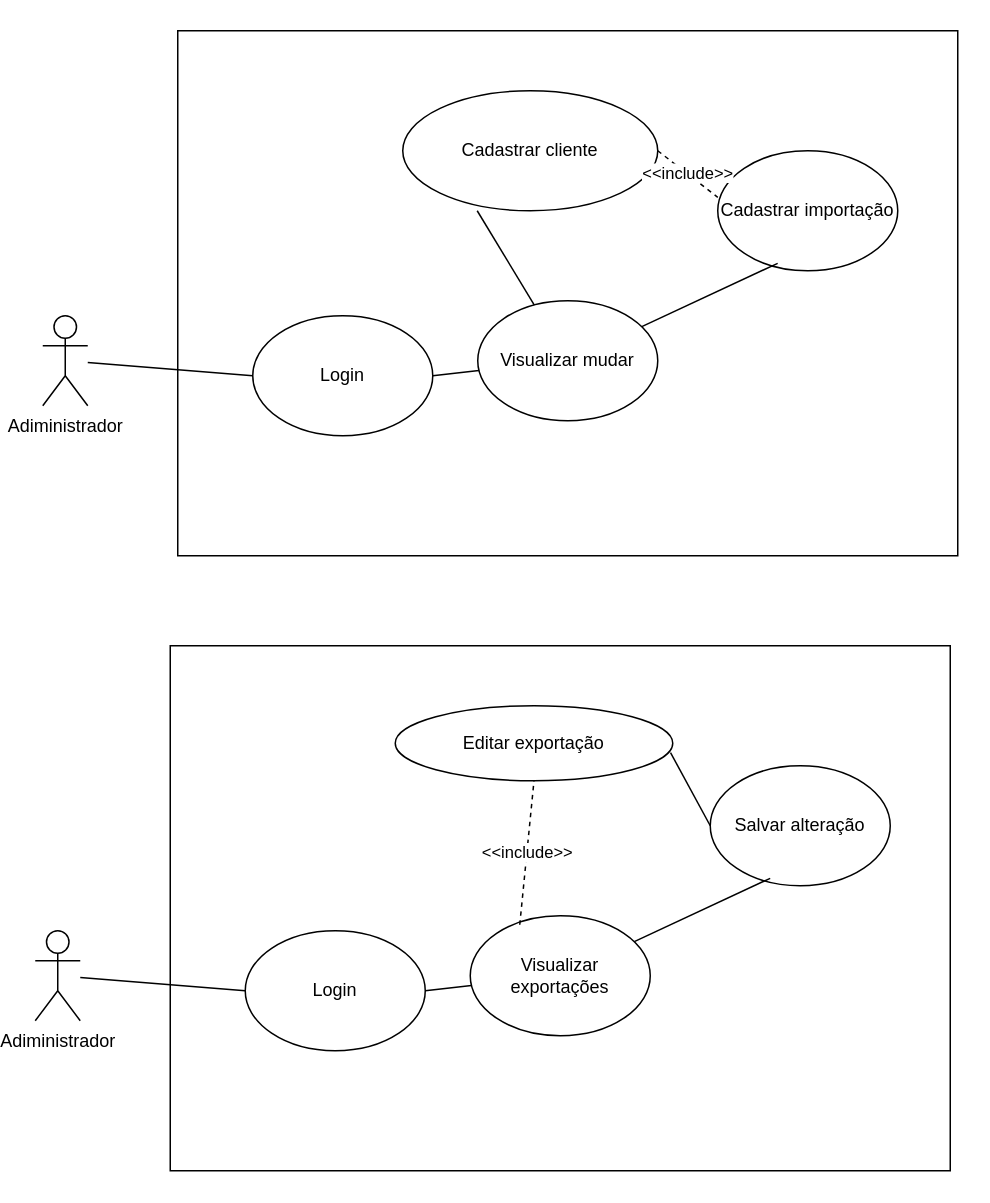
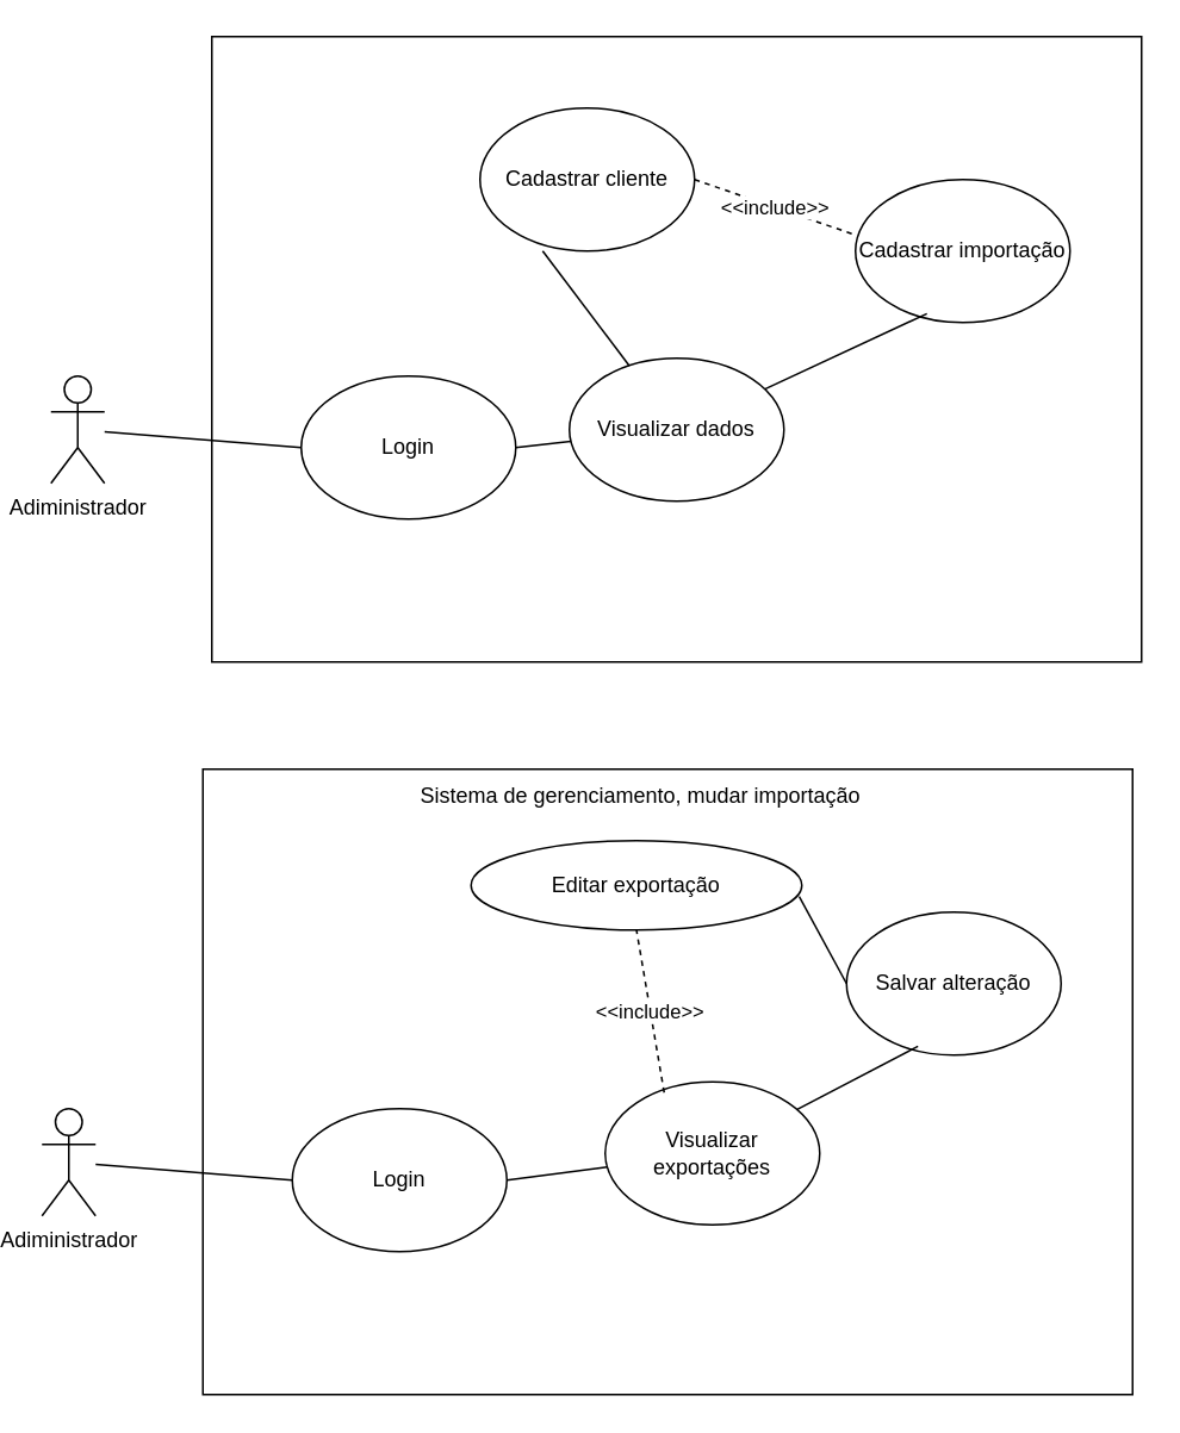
  <mxCell id="0" />
  <mxCell id="1" parent="0" />
  <mxCell id="2" value="" style="rounded=0;whiteSpace=wrap;html=1;" vertex="1" parent="1"><mxGeometry x="110" y="430" width="520" height="350" as="geometry" /></mxCell>
  <mxCell id="3" value="" style="rounded=0;whiteSpace=wrap;html=1;" vertex="1" parent="1"><mxGeometry x="115" y="20" width="520" height="350" as="geometry" /></mxCell>
  <mxCell id="4" value="&lt;div&gt;Adiministrador&lt;/div&gt;" style="shape=umlActor;verticalLabelPosition=bottom;verticalAlign=top;html=1;outlineConnect=0;" vertex="1" parent="1"><mxGeometry x="25" y="210" width="30" height="60" as="geometry" /></mxCell>
  <mxCell id="5" value="Login" style="ellipse;whiteSpace=wrap;html=1;" vertex="1" parent="1"><mxGeometry x="165" y="210" width="120" height="80" as="geometry" /></mxCell>
- <mxCell id="6" value="Cadastrar cliente" style="ellipse;whiteSpace=wrap;html=1;" vertex="1" parent="1"><mxGeometry x="265" y="60" width="170" height="80" as="geometry" /></mxCell>
+ <mxCell id="6" value="Cadastrar cliente" style="ellipse;whiteSpace=wrap;html=1;" vertex="1" parent="1"><mxGeometry x="265" y="60" width="120" height="80" as="geometry" /></mxCell>
  <mxCell id="7" value="Cadastrar importação" style="ellipse;whiteSpace=wrap;html=1;" vertex="1" parent="1"><mxGeometry x="475" y="100" width="120" height="80" as="geometry" /></mxCell>
  <mxCell id="8" value="&amp;lt;&amp;lt;include&amp;gt;&amp;gt;" style="endArrow=none;dashed=1;html=1;rounded=0;exitX=1;exitY=0.5;exitDx=0;exitDy=0;entryX=0;entryY=0.388;entryDx=0;entryDy=0;entryPerimeter=0;" edge="1" parent="1" source="6" target="7"><mxGeometry width="50" height="50" relative="1" as="geometry"><mxPoint x="361.667" y="530" as="sourcePoint" /><mxPoint x="385" y="320" as="targetPoint" /></mxGeometry></mxCell>
  <mxCell id="9" value="" style="endArrow=none;html=1;rounded=0;entryX=0;entryY=0.5;entryDx=0;entryDy=0;" edge="1" parent="1" source="4" target="5"><mxGeometry width="50" height="50" relative="1" as="geometry"><mxPoint x="335" y="370" as="sourcePoint" /><mxPoint x="385" y="320" as="targetPoint" /></mxGeometry></mxCell>
- <mxCell id="10" value="Visualizar mudar" style="ellipse;whiteSpace=wrap;html=1;" vertex="1" parent="1"><mxGeometry x="315" y="200" width="120" height="80" as="geometry" /></mxCell>
+ <mxCell id="10" value="Visualizar dados" style="ellipse;whiteSpace=wrap;html=1;" vertex="1" parent="1"><mxGeometry x="315" y="200" width="120" height="80" as="geometry" /></mxCell>
  <mxCell id="11" value="" style="endArrow=none;html=1;rounded=0;entryX=0.333;entryY=0.938;entryDx=0;entryDy=0;entryPerimeter=0;" edge="1" parent="1" source="10" target="7"><mxGeometry width="50" height="50" relative="1" as="geometry"><mxPoint x="335" y="370" as="sourcePoint" /><mxPoint x="385" y="320" as="targetPoint" /></mxGeometry></mxCell>
  <mxCell id="12" value="" style="endArrow=none;html=1;rounded=0;entryX=0.292;entryY=1;entryDx=0;entryDy=0;entryPerimeter=0;" edge="1" parent="1" source="10" target="6"><mxGeometry width="50" height="50" relative="1" as="geometry"><mxPoint x="335" y="370" as="sourcePoint" /><mxPoint x="385" y="320" as="targetPoint" /></mxGeometry></mxCell>
  <mxCell id="13" value="" style="endArrow=none;html=1;rounded=0;exitX=1;exitY=0.5;exitDx=0;exitDy=0;" edge="1" parent="1" source="5" target="10"><mxGeometry width="50" height="50" relative="1" as="geometry"><mxPoint x="335" y="370" as="sourcePoint" /><mxPoint x="385" y="320" as="targetPoint" /></mxGeometry></mxCell>
  <mxCell id="14" value="&lt;div&gt;Adiministrador&lt;/div&gt;" style="shape=umlActor;verticalLabelPosition=bottom;verticalAlign=top;html=1;outlineConnect=0;" vertex="1" parent="1"><mxGeometry x="20" y="620" width="30" height="60" as="geometry" /></mxCell>
  <mxCell id="15" value="Login" style="ellipse;whiteSpace=wrap;html=1;" vertex="1" parent="1"><mxGeometry x="160" y="620" width="120" height="80" as="geometry" /></mxCell>
  <mxCell id="16" value="Editar exportação" style="ellipse;whiteSpace=wrap;html=1;" vertex="1" parent="1"><mxGeometry x="260" y="470" width="185" height="50" as="geometry" /></mxCell>
  <mxCell id="17" value="Salvar alteração " style="ellipse;whiteSpace=wrap;html=1;" vertex="1" parent="1"><mxGeometry x="470" y="510" width="120" height="80" as="geometry" /></mxCell>
  <mxCell id="18" value="" style="endArrow=none;html=1;rounded=0;entryX=0;entryY=0.5;entryDx=0;entryDy=0;" edge="1" parent="1" source="14" target="15"><mxGeometry width="50" height="50" relative="1" as="geometry"><mxPoint x="330" y="780" as="sourcePoint" /><mxPoint x="380" y="730" as="targetPoint" /></mxGeometry></mxCell>
- <mxCell id="19" value="Visualizar exportações" style="ellipse;whiteSpace=wrap;html=1;" vertex="1" parent="1"><mxGeometry x="310" y="610" width="120" height="80" as="geometry" /></mxCell>
+ <mxCell id="19" value="Visualizar exportações" style="ellipse;whiteSpace=wrap;html=1;" vertex="1" parent="1"><mxGeometry x="335" y="605" width="120" height="80" as="geometry" /></mxCell>
  <mxCell id="20" value="" style="endArrow=none;html=1;rounded=0;entryX=0.333;entryY=0.938;entryDx=0;entryDy=0;entryPerimeter=0;" edge="1" parent="1" source="19" target="17"><mxGeometry width="50" height="50" relative="1" as="geometry"><mxPoint x="330" y="780" as="sourcePoint" /><mxPoint x="380" y="730" as="targetPoint" /></mxGeometry></mxCell>
  <mxCell id="21" value="" style="endArrow=none;html=1;rounded=0;exitX=1;exitY=0.5;exitDx=0;exitDy=0;" edge="1" parent="1" source="15" target="19"><mxGeometry width="50" height="50" relative="1" as="geometry"><mxPoint x="330" y="780" as="sourcePoint" /><mxPoint x="380" y="730" as="targetPoint" /></mxGeometry></mxCell>
+ <mxCell id="22" value="Sistema de gerenciamento, mudar importação" style="text;html=1;align=center;verticalAlign=middle;whiteSpace=wrap;rounded=0;" vertex="1" parent="1"><mxGeometry x="180" y="430" width="350" height="30" as="geometry" /></mxCell>
  <mxCell id="23" value="&amp;lt;&amp;lt;include&amp;gt;&amp;gt;" style="endArrow=none;dashed=1;html=1;rounded=0;exitX=0.275;exitY=0.075;exitDx=0;exitDy=0;exitPerimeter=0;entryX=0.5;entryY=1;entryDx=0;entryDy=0;" edge="1" parent="1" source="19" target="16"><mxGeometry width="50" height="50" relative="1" as="geometry"><mxPoint x="335" y="470" as="sourcePoint" /><mxPoint x="385" y="420" as="targetPoint" /></mxGeometry></mxCell>
  <mxCell id="24" value="" style="endArrow=none;html=1;rounded=0;entryX=0;entryY=0.5;entryDx=0;entryDy=0;exitX=0.992;exitY=0.625;exitDx=0;exitDy=0;exitPerimeter=0;" edge="1" parent="1" source="16" target="17"><mxGeometry width="50" height="50" relative="1" as="geometry"><mxPoint x="335" y="560" as="sourcePoint" /><mxPoint x="385" y="510" as="targetPoint" /></mxGeometry></mxCell>
